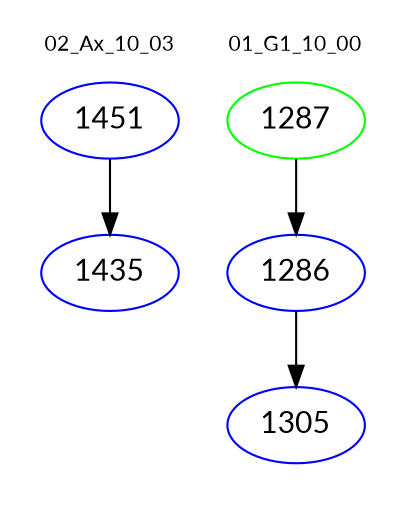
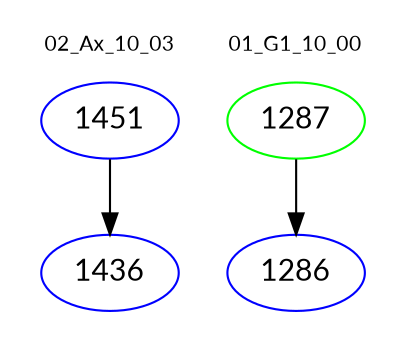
  digraph {
    fontname=Lato
    node [color=blue fontname=Lato]
    edge [color=black fontname=Lato]
    n1 [label=1451]
-   n2 [label=1435]
+   n2 [label=1436]
    n3 [label=1286]
    n4 [color=green label=1287]
-   n5 [label=1305]
    subgraph cluster_1 {
      color=white
      fontsize=10
      label="02_Ax_10_03"
      n1
      n2
    }
    subgraph cluster_2 {
      color=white
      fontsize=10
      label="01_G1_10_00"
      n3
      n4
-     n5
    }
    n1 -> n2
-   n3 -> n5
    n4 -> n3
  }
